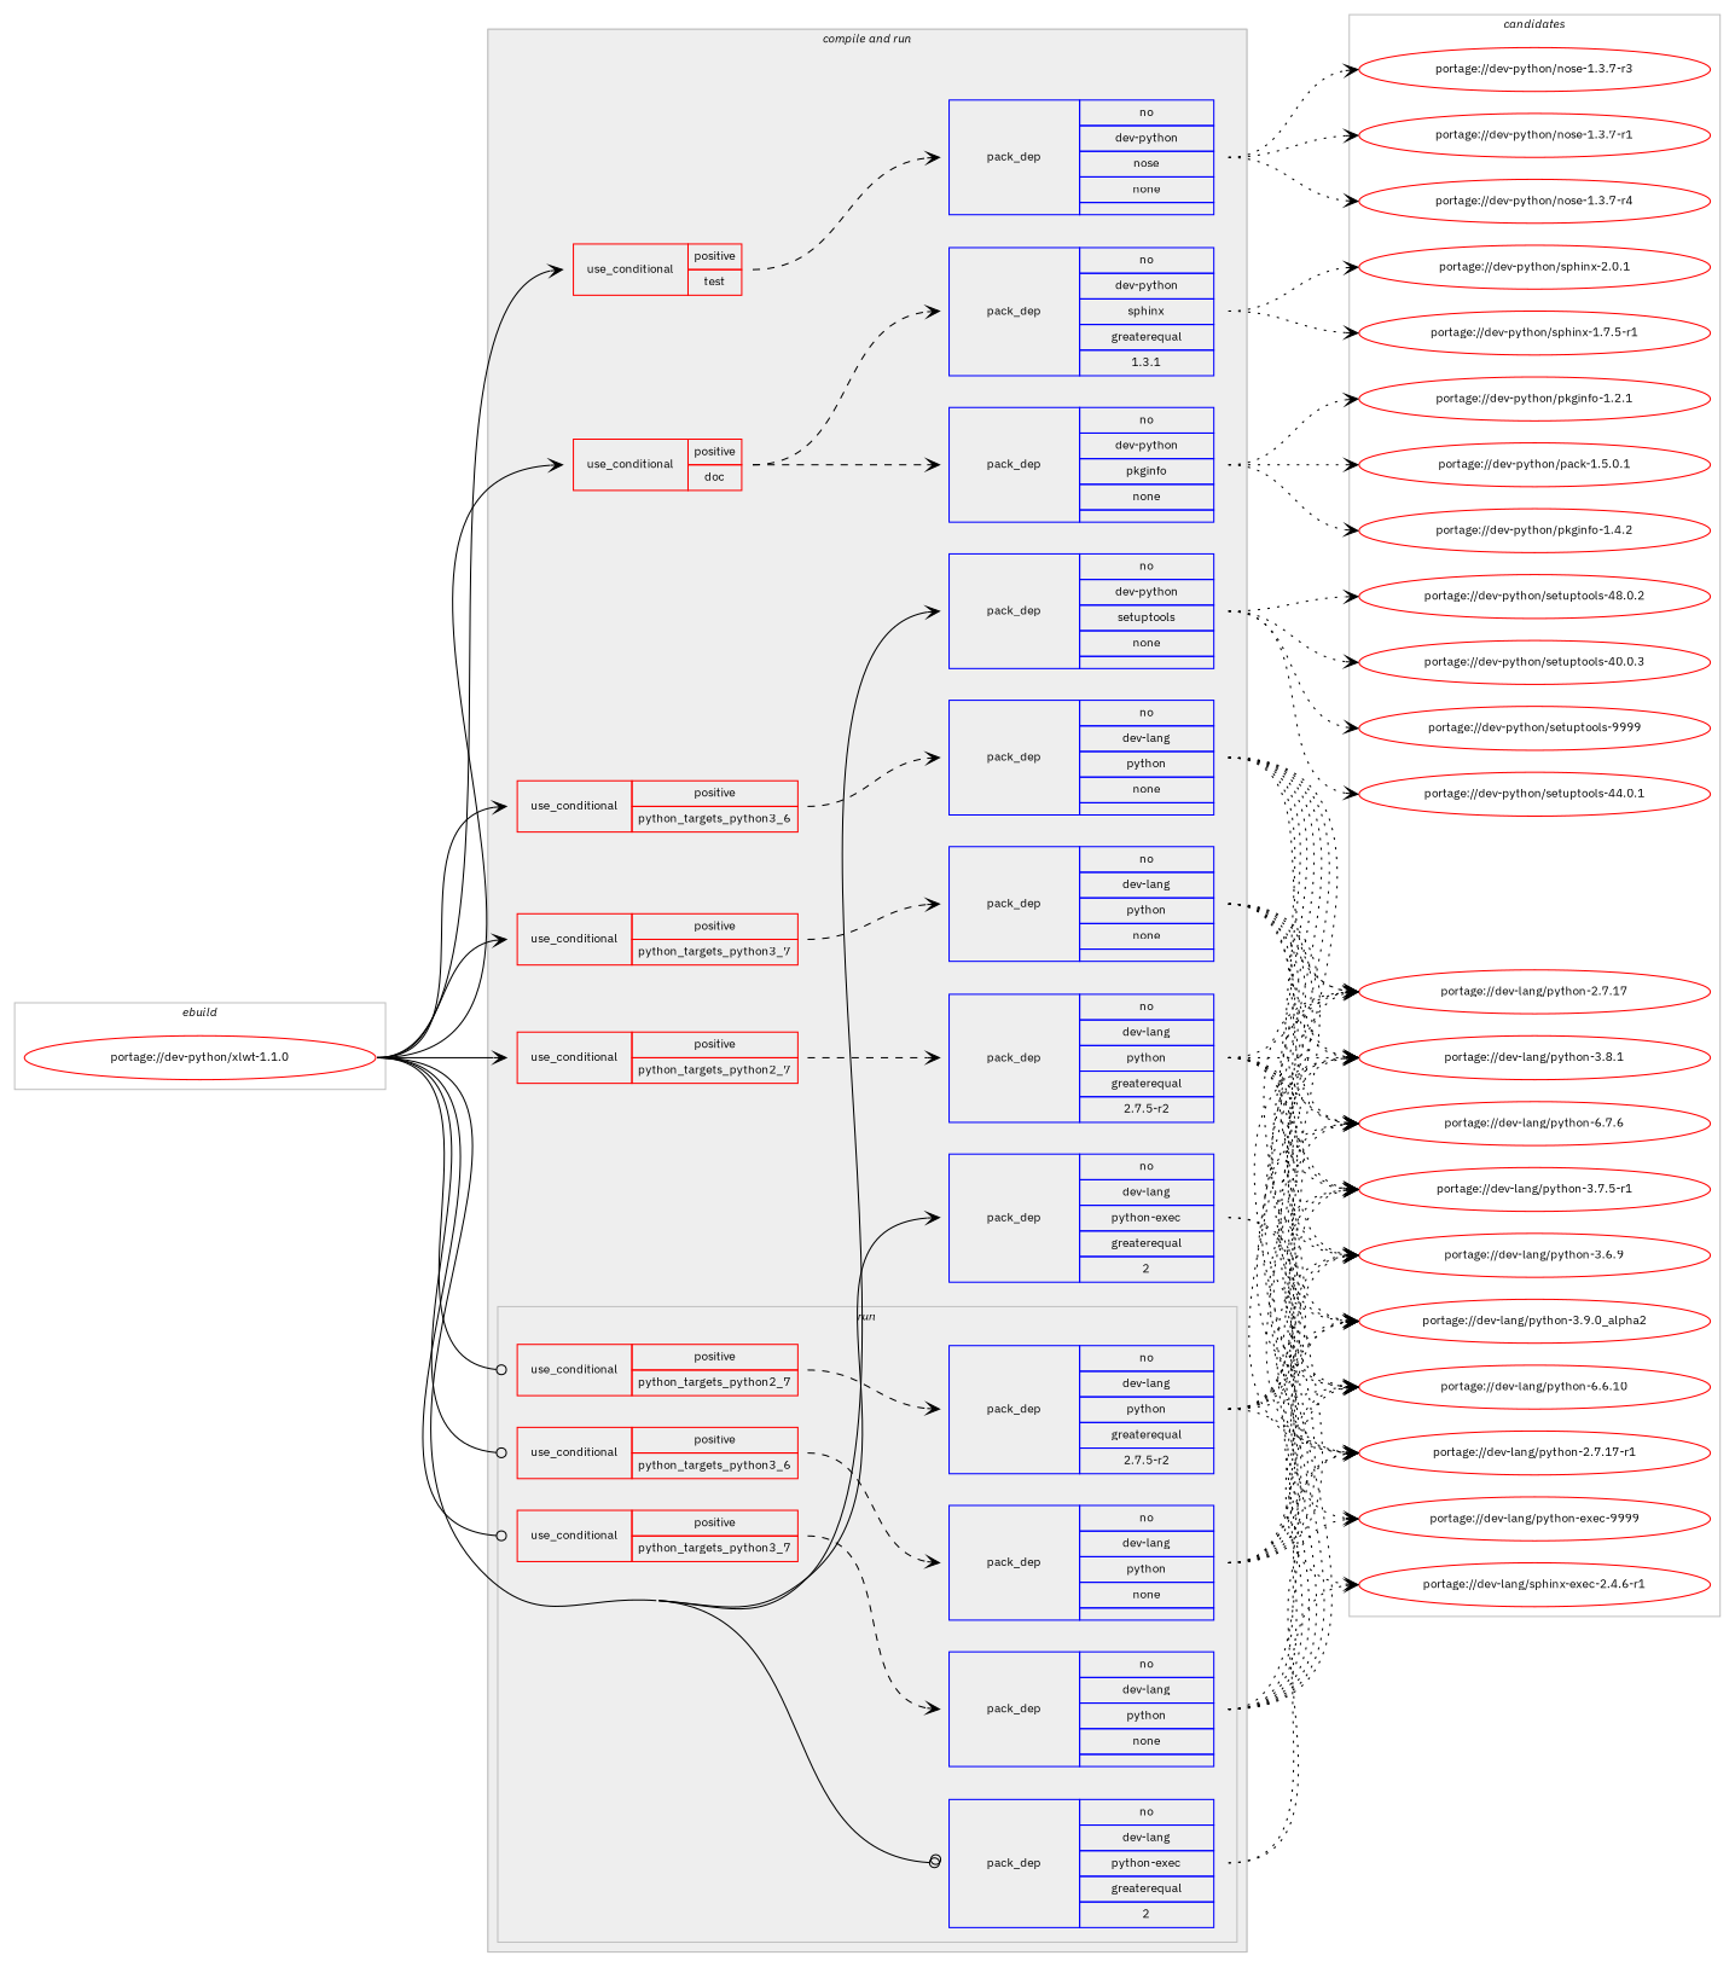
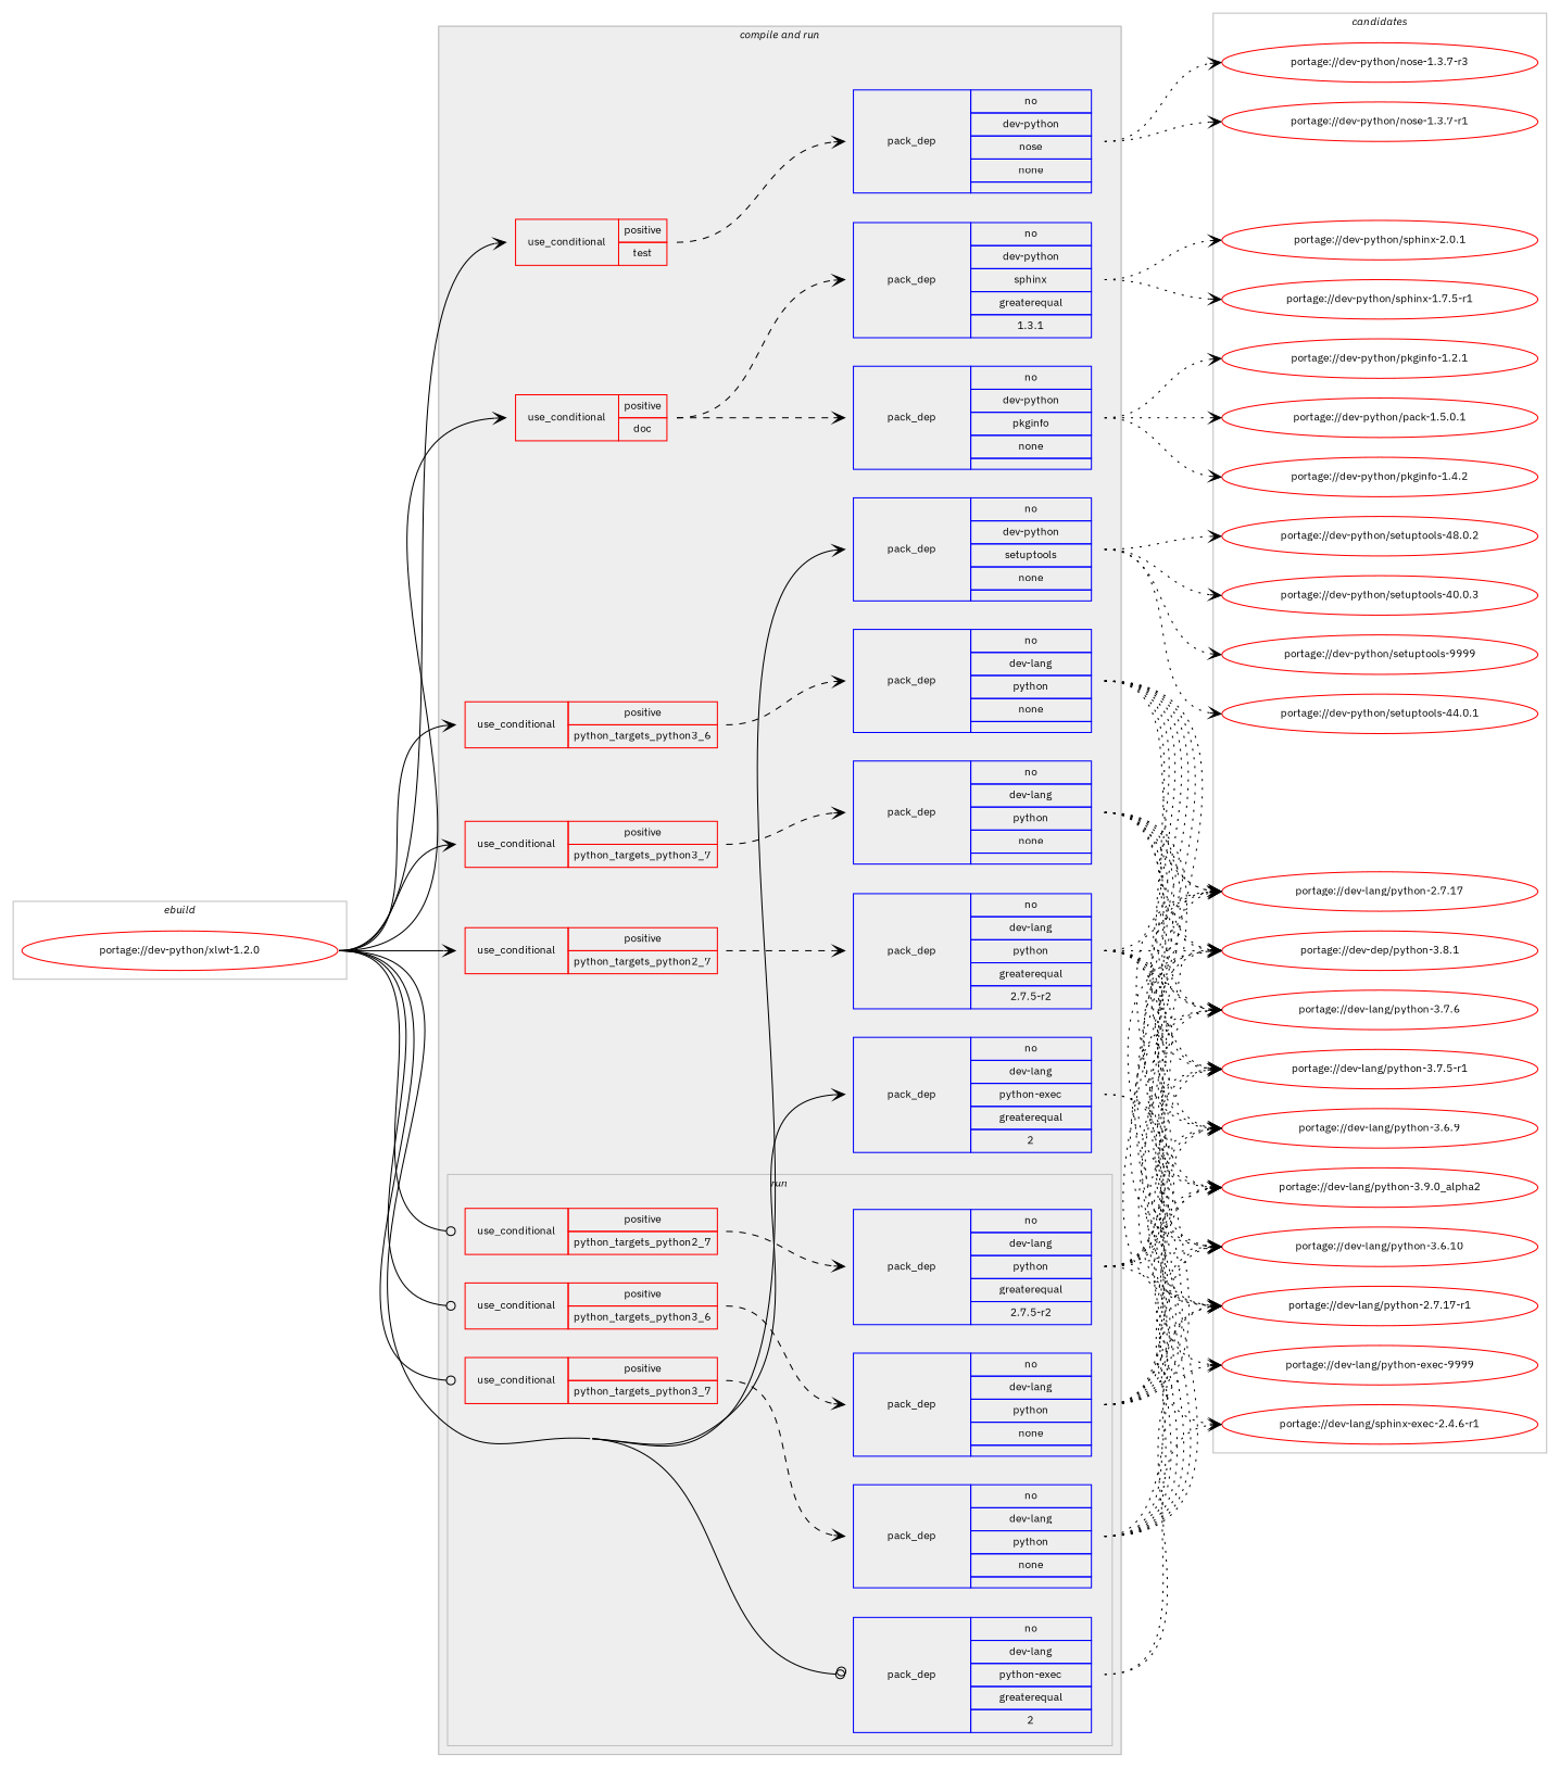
  digraph {
    compound=true
    concentrate=true
    fontname="IBM Plex Sans"
    fontsize=10
    newrank=true
    rankdir=LR
    ranksep=1.5
    node [color=red fontname="IBM Plex Sans" fontsize=10]
    edge [arrowhead=vee fontname="IBM Plex Sans" headport=w style=dotted tailport=e weight=100]
-   n1 [label="portage://dev-python/xlwt-1.1.0" width=4]
+   n1 [label="portage://dev-python/xlwt-1.2.0" width=4]
    n2 [color=blue label=<<TABLE BORDER="0" CELLBORDER="1" CELLSPACING="0" CELLPADDING="4" WIDTH="220"><TR><TD ROWSPAN="6" CELLPADDING="30">pack_dep</TD></TR><TR><TD WIDTH="110">no</TD></TR><TR><TD>dev-python</TD></TR><TR><TD>sphinx</TD></TR><TR><TD>greaterequal</TD></TR><TR><TD>1.3.1</TD></TR></TABLE>> shape=none]
    n3 [color=blue label=<<TABLE BORDER="0" CELLBORDER="1" CELLSPACING="0" CELLPADDING="4" WIDTH="220"><TR><TD ROWSPAN="6" CELLPADDING="30">pack_dep</TD></TR><TR><TD WIDTH="110">no</TD></TR><TR><TD>dev-python</TD></TR><TR><TD>pkginfo</TD></TR><TR><TD>none</TD></TR><TR><TD></TD></TR></TABLE>> shape=none]
    n4 [label=<<TABLE BORDER="0" CELLBORDER="1" CELLSPACING="0" CELLPADDING="4"><TR><TD ROWSPAN="3" CELLPADDING="10">use_conditional</TD></TR><TR><TD>positive</TD></TR><TR><TD>doc</TD></TR></TABLE>> shape=none]
    n5 [color=blue label=<<TABLE BORDER="0" CELLBORDER="1" CELLSPACING="0" CELLPADDING="4" WIDTH="220"><TR><TD ROWSPAN="6" CELLPADDING="30">pack_dep</TD></TR><TR><TD WIDTH="110">no</TD></TR><TR><TD>dev-lang</TD></TR><TR><TD>python</TD></TR><TR><TD>greaterequal</TD></TR><TR><TD>2.7.5-r2</TD></TR></TABLE>> shape=none]
    n6 [label=<<TABLE BORDER="0" CELLBORDER="1" CELLSPACING="0" CELLPADDING="4"><TR><TD ROWSPAN="3" CELLPADDING="10">use_conditional</TD></TR><TR><TD>positive</TD></TR><TR><TD>python_targets_python2_7</TD></TR></TABLE>> shape=none]
    n7 [color=blue label=<<TABLE BORDER="0" CELLBORDER="1" CELLSPACING="0" CELLPADDING="4" WIDTH="220"><TR><TD ROWSPAN="6" CELLPADDING="30">pack_dep</TD></TR><TR><TD WIDTH="110">no</TD></TR><TR><TD>dev-lang</TD></TR><TR><TD>python</TD></TR><TR><TD>none</TD></TR><TR><TD></TD></TR></TABLE>> shape=none]
    n8 [label=<<TABLE BORDER="0" CELLBORDER="1" CELLSPACING="0" CELLPADDING="4"><TR><TD ROWSPAN="3" CELLPADDING="10">use_conditional</TD></TR><TR><TD>positive</TD></TR><TR><TD>python_targets_python3_6</TD></TR></TABLE>> shape=none]
    n9 [color=blue label=<<TABLE BORDER="0" CELLBORDER="1" CELLSPACING="0" CELLPADDING="4" WIDTH="220"><TR><TD ROWSPAN="6" CELLPADDING="30">pack_dep</TD></TR><TR><TD WIDTH="110">no</TD></TR><TR><TD>dev-lang</TD></TR><TR><TD>python</TD></TR><TR><TD>none</TD></TR><TR><TD></TD></TR></TABLE>> shape=none]
    n10 [label=<<TABLE BORDER="0" CELLBORDER="1" CELLSPACING="0" CELLPADDING="4"><TR><TD ROWSPAN="3" CELLPADDING="10">use_conditional</TD></TR><TR><TD>positive</TD></TR><TR><TD>python_targets_python3_7</TD></TR></TABLE>> shape=none]
    n11 [color=blue label=<<TABLE BORDER="0" CELLBORDER="1" CELLSPACING="0" CELLPADDING="4" WIDTH="220"><TR><TD ROWSPAN="6" CELLPADDING="30">pack_dep</TD></TR><TR><TD WIDTH="110">no</TD></TR><TR><TD>dev-python</TD></TR><TR><TD>nose</TD></TR><TR><TD>none</TD></TR><TR><TD></TD></TR></TABLE>> shape=none]
    n12 [label=<<TABLE BORDER="0" CELLBORDER="1" CELLSPACING="0" CELLPADDING="4"><TR><TD ROWSPAN="3" CELLPADDING="10">use_conditional</TD></TR><TR><TD>positive</TD></TR><TR><TD>test</TD></TR></TABLE>> shape=none]
    n13 [color=blue label=<<TABLE BORDER="0" CELLBORDER="1" CELLSPACING="0" CELLPADDING="4" WIDTH="220"><TR><TD ROWSPAN="6" CELLPADDING="30">pack_dep</TD></TR><TR><TD WIDTH="110">no</TD></TR><TR><TD>dev-lang</TD></TR><TR><TD>python-exec</TD></TR><TR><TD>greaterequal</TD></TR><TR><TD>2</TD></TR></TABLE>> shape=none]
    n14 [color=blue label=<<TABLE BORDER="0" CELLBORDER="1" CELLSPACING="0" CELLPADDING="4" WIDTH="220"><TR><TD ROWSPAN="6" CELLPADDING="30">pack_dep</TD></TR><TR><TD WIDTH="110">no</TD></TR><TR><TD>dev-python</TD></TR><TR><TD>setuptools</TD></TR><TR><TD>none</TD></TR><TR><TD></TD></TR></TABLE>> shape=none]
    n15 [color=blue label=<<TABLE BORDER="0" CELLBORDER="1" CELLSPACING="0" CELLPADDING="4" WIDTH="220"><TR><TD ROWSPAN="6" CELLPADDING="30">pack_dep</TD></TR><TR><TD WIDTH="110">no</TD></TR><TR><TD>dev-lang</TD></TR><TR><TD>python</TD></TR><TR><TD>greaterequal</TD></TR><TR><TD>2.7.5-r2</TD></TR></TABLE>> shape=none]
    n16 [label=<<TABLE BORDER="0" CELLBORDER="1" CELLSPACING="0" CELLPADDING="4"><TR><TD ROWSPAN="3" CELLPADDING="10">use_conditional</TD></TR><TR><TD>positive</TD></TR><TR><TD>python_targets_python2_7</TD></TR></TABLE>> shape=none]
    n17 [color=blue label=<<TABLE BORDER="0" CELLBORDER="1" CELLSPACING="0" CELLPADDING="4" WIDTH="220"><TR><TD ROWSPAN="6" CELLPADDING="30">pack_dep</TD></TR><TR><TD WIDTH="110">no</TD></TR><TR><TD>dev-lang</TD></TR><TR><TD>python</TD></TR><TR><TD>none</TD></TR><TR><TD></TD></TR></TABLE>> shape=none]
    n18 [label=<<TABLE BORDER="0" CELLBORDER="1" CELLSPACING="0" CELLPADDING="4"><TR><TD ROWSPAN="3" CELLPADDING="10">use_conditional</TD></TR><TR><TD>positive</TD></TR><TR><TD>python_targets_python3_6</TD></TR></TABLE>> shape=none]
    n19 [color=blue label=<<TABLE BORDER="0" CELLBORDER="1" CELLSPACING="0" CELLPADDING="4" WIDTH="220"><TR><TD ROWSPAN="6" CELLPADDING="30">pack_dep</TD></TR><TR><TD WIDTH="110">no</TD></TR><TR><TD>dev-lang</TD></TR><TR><TD>python</TD></TR><TR><TD>none</TD></TR><TR><TD></TD></TR></TABLE>> shape=none]
    n20 [label=<<TABLE BORDER="0" CELLBORDER="1" CELLSPACING="0" CELLPADDING="4"><TR><TD ROWSPAN="3" CELLPADDING="10">use_conditional</TD></TR><TR><TD>positive</TD></TR><TR><TD>python_targets_python3_7</TD></TR></TABLE>> shape=none]
    n21 [color=blue label=<<TABLE BORDER="0" CELLBORDER="1" CELLSPACING="0" CELLPADDING="4" WIDTH="220"><TR><TD ROWSPAN="6" CELLPADDING="30">pack_dep</TD></TR><TR><TD WIDTH="110">no</TD></TR><TR><TD>dev-lang</TD></TR><TR><TD>python-exec</TD></TR><TR><TD>greaterequal</TD></TR><TR><TD>2</TD></TR></TABLE>> shape=none]
    n22 [label="portage://dev-python/pack-1.5.0.1" width=4]
    n23 [label="portage://dev-python/pkginfo-1.4.2" width=4]
    n24 [label="portage://dev-python/pkginfo-1.2.1" width=4]
    n25 [label="portage://dev-python/sphinx-2.0.1" width=4]
    n26 [label="portage://dev-python/sphinx-1.7.5-r1" width=4]
    n27 [label="portage://dev-lang/python-3.9.0_alpha2" width=4]
-   n28 [label="portage://dev-lang/python-3.8.1" width=4]
-   n29 [label="portage://dev-lang/python-6.7.6" width=4]
+   n28 [label="portage://dev-dep/python-3.8.1" width=4]
+   n29 [label="portage://dev-lang/python-3.7.6" width=4]
    n30 [label="portage://dev-lang/python-3.7.5-r1" width=4]
    n31 [label="portage://dev-lang/python-3.6.9" width=4]
-   n32 [label="portage://dev-lang/python-6.6.10" width=4]
+   n32 [label="portage://dev-lang/python-3.6.10" width=4]
    n33 [label="portage://dev-lang/python-2.7.17-r1" width=4]
    n34 [label="portage://dev-lang/python-2.7.17" width=4]
-   n35 [label="portage://dev-python/nose-1.3.7-r4" width=4]
    n36 [label="portage://dev-python/nose-1.3.7-r3" width=4]
    n37 [label="portage://dev-python/nose-1.3.7-r1" width=4]
    n38 [label="portage://dev-lang/python-exec-9999" width=4]
    n39 [label="portage://dev-lang/sphinx-exec-2.4.6-r1" width=4]
    n40 [label="portage://dev-python/setuptools-9999" width=4]
    n41 [label="portage://dev-python/setuptools-44.0.1" width=4]
    n42 [label="portage://dev-python/setuptools-48.0.2" width=4]
    n43 [label="portage://dev-python/setuptools-40.0.3" width=4]
    subgraph cluster_1 {
      color=gray
      label=<<i>ebuild</i>>
      n1
    }
    subgraph cluster_2 {
      color=gray
      label=<<i>dependencies</i>>
      subgraph cluster_3 {
        color=gray
        fillcolor="#eeeeee"
        label=<<i>compile</i>>
        style=filled
        subgraph sub_4 {
          color=gray
          fillcolor="#eeeeee"
          label=<<i>compile</i>>
          style=filled
          n4
          subgraph sub_5 {
            color=gray
            fillcolor="#eeeeee"
            label=<<i>compile</i>>
            style=filled
            n2
          }
          subgraph sub_6 {
            color=gray
            fillcolor="#eeeeee"
            label=<<i>compile</i>>
            style=filled
            n3
          }
        }
        subgraph sub_7 {
          color=gray
          fillcolor="#eeeeee"
          label=<<i>compile</i>>
          style=filled
          n6
          subgraph sub_8 {
            color=gray
            fillcolor="#eeeeee"
            label=<<i>compile</i>>
            style=filled
            n5
          }
        }
        subgraph sub_9 {
          color=gray
          fillcolor="#eeeeee"
          label=<<i>compile</i>>
          style=filled
          n8
          subgraph sub_10 {
            color=gray
            fillcolor="#eeeeee"
            label=<<i>compile</i>>
            style=filled
            n7
          }
        }
        subgraph sub_11 {
          color=gray
          fillcolor="#eeeeee"
          label=<<i>compile</i>>
          style=filled
          n10
          subgraph sub_12 {
            color=gray
            fillcolor="#eeeeee"
            label=<<i>compile</i>>
            style=filled
            n9
          }
        }
        subgraph sub_13 {
          color=gray
          fillcolor="#eeeeee"
          label=<<i>compile</i>>
          style=filled
          n12
          subgraph sub_14 {
            color=gray
            fillcolor="#eeeeee"
            label=<<i>compile</i>>
            style=filled
            n11
          }
        }
        subgraph sub_15 {
          color=gray
          fillcolor="#eeeeee"
          label=<<i>compile</i>>
          style=filled
          n13
        }
        subgraph sub_16 {
          color=gray
          fillcolor="#eeeeee"
          label=<<i>compile</i>>
          style=filled
          n14
        }
      }
      subgraph cluster_17 {
        color=gray
        fillcolor="#eeeeee"
        label=<<i>compile and run</i>>
        style=filled
      }
      subgraph cluster_18 {
        color=gray
        fillcolor="#eeeeee"
        label=<<i>run</i>>
        style=filled
        subgraph sub_19 {
          color=gray
          fillcolor="#eeeeee"
          label=<<i>run</i>>
          style=filled
          n16
          subgraph sub_20 {
            color=gray
            fillcolor="#eeeeee"
            label=<<i>run</i>>
            style=filled
            n15
          }
        }
        subgraph sub_21 {
          color=gray
          fillcolor="#eeeeee"
          label=<<i>run</i>>
          style=filled
          n18
          subgraph sub_22 {
            color=gray
            fillcolor="#eeeeee"
            label=<<i>run</i>>
            style=filled
            n17
          }
        }
        subgraph sub_23 {
          color=gray
          fillcolor="#eeeeee"
          label=<<i>run</i>>
          style=filled
          n20
          subgraph sub_24 {
            color=gray
            fillcolor="#eeeeee"
            label=<<i>run</i>>
            style=filled
            n19
          }
        }
        subgraph sub_25 {
          color=gray
          fillcolor="#eeeeee"
          label=<<i>run</i>>
          style=filled
          n21
        }
      }
    }
    subgraph cluster_26 {
      color=gray
      label=<<i>candidates</i>>
      rank=same
      subgraph sub_27 {
        color=black
        label=<<i>candidates</i>>
        nodesep=1
        rank=same
        n22
        n23
        n24
      }
      subgraph sub_28 {
        color=black
        label=<<i>candidates</i>>
        nodesep=1
        rank=same
        n25
        n26
      }
      subgraph sub_29 {
        color=black
        label=<<i>candidates</i>>
        nodesep=1
        rank=same
        n27
        n28
        n29
        n30
        n31
        n32
        n33
        n34
      }
      subgraph sub_30 {
        color=black
        label=<<i>candidates</i>>
        nodesep=1
        rank=same
        n27
        n28
        n29
        n30
        n31
        n32
        n33
        n34
      }
      subgraph sub_31 {
        color=black
        label=<<i>candidates</i>>
        nodesep=1
        rank=same
        n27
        n28
        n29
        n30
        n31
        n32
        n33
        n34
      }
      subgraph sub_32 {
        color=black
        label=<<i>candidates</i>>
        nodesep=1
        rank=same
-       n35
        n36
        n37
      }
      subgraph sub_33 {
        color=black
        label=<<i>candidates</i>>
        nodesep=1
        rank=same
        n38
        n39
      }
      subgraph sub_34 {
        color=black
        label=<<i>candidates</i>>
        nodesep=1
        rank=same
        n40
        n41
        n42
        n43
      }
      subgraph sub_35 {
        color=black
        label=<<i>candidates</i>>
        nodesep=1
        rank=same
        n27
        n28
        n29
        n30
        n31
        n32
        n33
        n34
      }
      subgraph sub_36 {
        color=black
        label=<<i>candidates</i>>
        nodesep=1
        rank=same
        n27
        n28
        n29
        n30
        n31
        n32
        n33
        n34
      }
      subgraph sub_37 {
        color=black
        label=<<i>candidates</i>>
        nodesep=1
        rank=same
        n27
        n28
        n29
        n30
        n31
        n32
        n33
        n34
      }
      subgraph sub_38 {
        color=black
        label=<<i>candidates</i>>
        nodesep=1
        rank=same
        n38
        n39
      }
    }
    n1 -> n4 [style=solid weight=20]
    n1 -> n6 [style=solid weight=20]
    n1 -> n8 [style=solid weight=20]
    n1 -> n10 [style=solid weight=20]
    n1 -> n12 [style=solid weight=20]
    n1 -> n13 [style=solid weight=20]
    n1 -> n14 [style=solid weight=20]
    n1 -> n16 [arrowhead=odot style=solid weight=20]
    n1 -> n18 [arrowhead=odot style=solid weight=20]
    n1 -> n20 [arrowhead=odot style=solid weight=20]
    n1 -> n21 [arrowhead=odot style=solid weight=20]
    n2 -> n25
    n2 -> n26
    n3 -> n22
    n3 -> n23
    n3 -> n24
    n4 -> n2 [style=dashed weight=20]
    n4 -> n3 [style=dashed weight=20]
    n5 -> n27
    n5 -> n28
    n5 -> n29
    n5 -> n30
    n5 -> n31
    n5 -> n32
    n5 -> n33
    n5 -> n34
    n6 -> n5 [style=dashed weight=20]
    n7 -> n27
    n7 -> n28
    n7 -> n29
    n7 -> n30
    n7 -> n31
    n7 -> n32
    n7 -> n33
    n7 -> n34
    n8 -> n7 [style=dashed weight=20]
    n9 -> n27
    n9 -> n28
    n9 -> n29
    n9 -> n30
    n9 -> n31
    n9 -> n32
    n9 -> n33
    n9 -> n34
    n10 -> n9 [style=dashed weight=20]
-   n11 -> n35
    n11 -> n36
    n11 -> n37
    n12 -> n11 [style=dashed weight=20]
    n13 -> n38
    n13 -> n39
    n14 -> n40
    n14 -> n41
    n14 -> n42
    n14 -> n43
    n15 -> n27
    n15 -> n28
    n15 -> n29
    n15 -> n30
    n15 -> n31
    n15 -> n32
    n15 -> n33
    n15 -> n34
    n16 -> n15 [style=dashed weight=20]
    n17 -> n27
    n17 -> n28
    n17 -> n29
    n17 -> n30
    n17 -> n31
    n17 -> n32
    n17 -> n33
    n17 -> n34
    n18 -> n17 [style=dashed weight=20]
    n19 -> n27
    n19 -> n28
    n19 -> n29
    n19 -> n30
    n19 -> n31
    n19 -> n32
    n19 -> n33
    n19 -> n34
    n20 -> n19 [style=dashed weight=20]
    n21 -> n38
    n21 -> n39
  }
